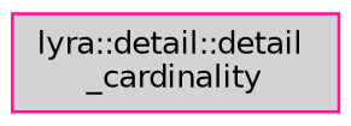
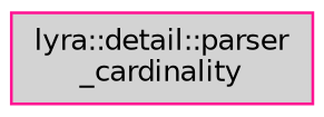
  digraph {
    rankdir=LR
-   n1 [color=deeppink fillcolor=lightgrey fontname=Helvetica fontsize=10 height=0.2 label="lyra::detail::detail\l_cardinality" shape=record style=filled width=0.4]
+   n1 [color=deeppink fillcolor=lightgrey fontname=Helvetica fontsize=10 height=0.2 label="lyra::detail::parser\l_cardinality" shape=record style=filled width=0.4]
  }
